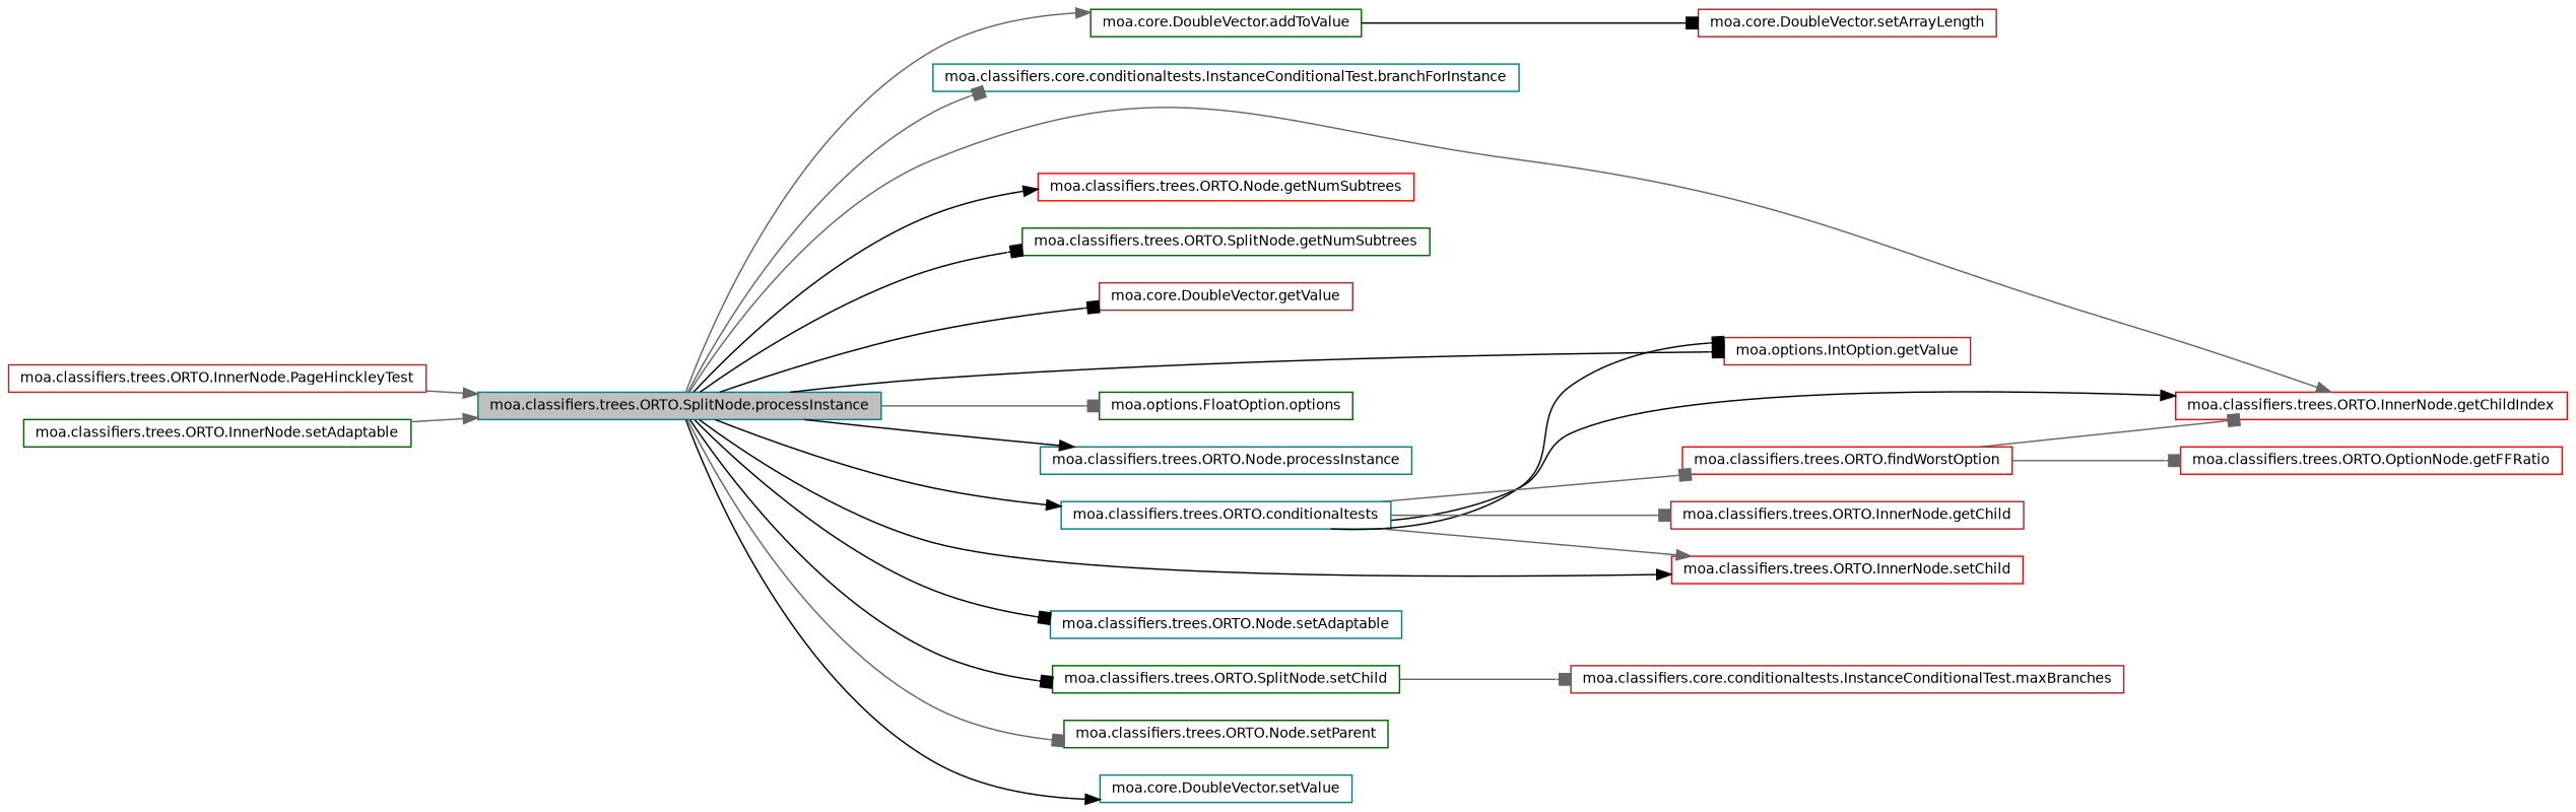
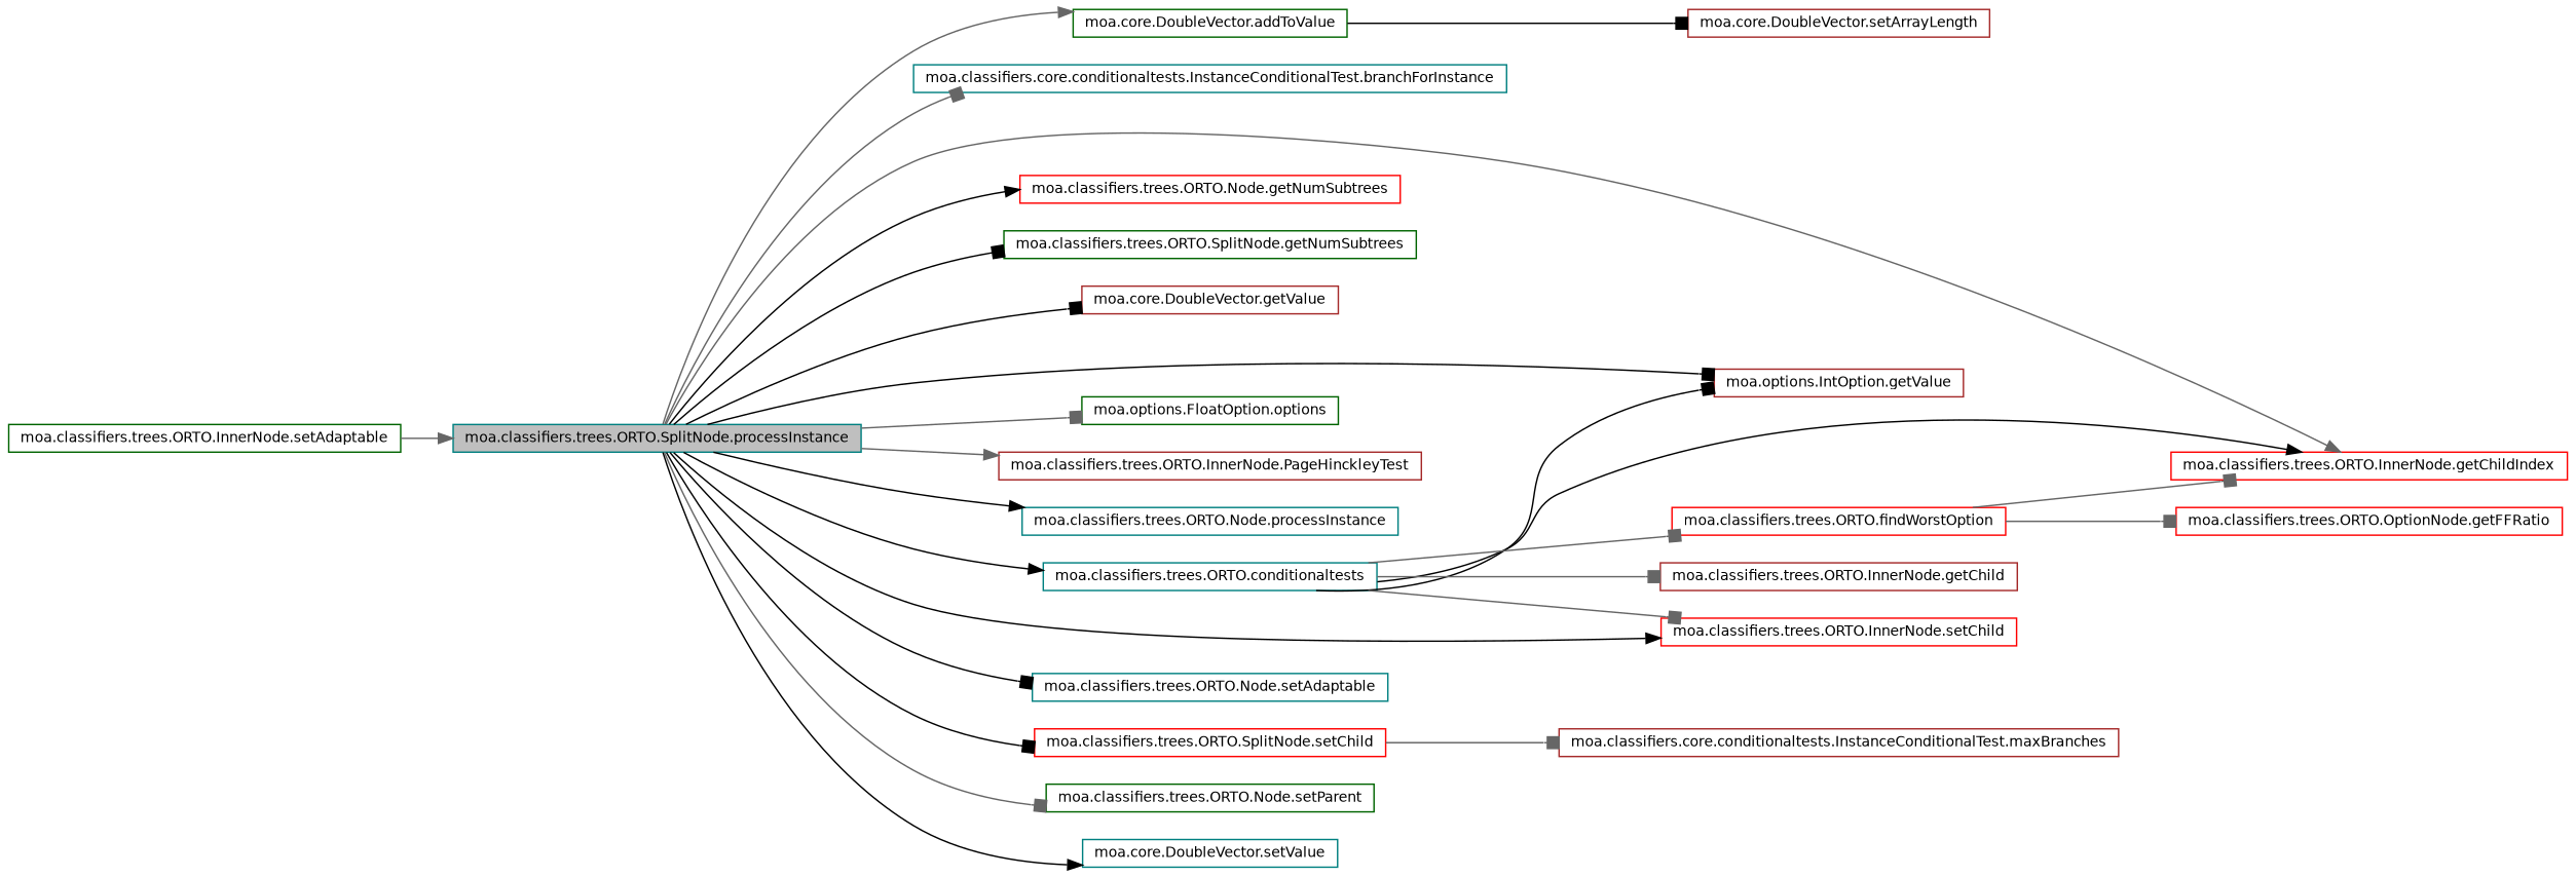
  digraph {
    rankdir=LR
    node [color=teal fillcolor=white fontname=Helvetica fontsize=10 shape=record style=filled]
    edge [arrowhead=box color=gray40 fontname=Helvetica fontsize=10 labelfontname=Helvetica labelfontsize=10 style=solid]
    n1 [fillcolor=grey75 fontcolor=black height=0.2 label="moa.classifiers.trees.ORTO.SplitNode.processInstance" width=0.4]
    n2 [color=darkgreen height=0.2 label="moa.core.DoubleVector.addToValue" width=0.4]
    n3 [height=0.2 label="moa.classifiers.core.conditionaltests.InstanceConditionalTest.branchForInstance" width=0.4]
    n4 [color=red height=0.2 label="moa.classifiers.trees.ORTO.InnerNode.getChildIndex" width=0.4]
    n5 [color=red height=0.2 label="moa.classifiers.trees.ORTO.Node.getNumSubtrees" width=0.4]
    n6 [color=darkgreen height=0.2 label="moa.classifiers.trees.ORTO.SplitNode.getNumSubtrees" width=0.4]
    n7 [color=brown height=0.2 label="moa.core.DoubleVector.getValue" width=0.4]
    n8 [color=brown height=0.2 label="moa.options.IntOption.getValue" width=0.4]
    n9 [color=darkgreen height=0.2 label="moa.options.FloatOption.options" width=0.4]
    n10 [color=brown height=0.2 label="moa.classifiers.trees.ORTO.InnerNode.PageHinckleyTest" width=0.4]
    n11 [height=0.2 label="moa.classifiers.trees.ORTO.Node.processInstance" width=0.4]
    n12 [height=0.2 label="moa.classifiers.trees.ORTO.conditionaltests" width=0.4]
    n13 [color=red height=0.2 label="moa.classifiers.trees.ORTO.InnerNode.setChild" width=0.4]
    n14 [height=0.2 label="moa.classifiers.trees.ORTO.Node.setAdaptable" width=0.4]
-   n15 [color=darkgreen height=0.2 label="moa.classifiers.trees.ORTO.SplitNode.setChild" width=0.4]
+   n15 [color=red height=0.2 label="moa.classifiers.trees.ORTO.SplitNode.setChild" width=0.4]
    n16 [color=darkgreen height=0.2 label="moa.classifiers.trees.ORTO.Node.setParent" width=0.4]
    n17 [height=0.2 label="moa.core.DoubleVector.setValue" width=0.4]
    n18 [color=brown height=0.2 label="moa.core.DoubleVector.setArrayLength" width=0.4]
    n19 [color=red height=0.2 label="moa.classifiers.trees.ORTO.findWorstOption" width=0.4]
    n20 [color=brown height=0.2 label="moa.classifiers.trees.ORTO.InnerNode.getChild" width=0.4]
    n21 [color=darkgreen height=0.2 label="moa.classifiers.trees.ORTO.InnerNode.setAdaptable" width=0.4]
    n22 [color=brown height=0.2 label="moa.classifiers.core.conditionaltests.InstanceConditionalTest.maxBranches" width=0.4]
    n23 [color=red height=0.2 label="moa.classifiers.trees.ORTO.OptionNode.getFFRatio" width=0.4]
    n1 -> n2 [arrowhead=normal]
    n1 -> n3
    n1 -> n4 [arrowhead=normal]
    n1 -> n5 [arrowhead=normal color=black]
    n1 -> n6 [color=black]
    n1 -> n7 [color=black]
    n1 -> n8 [color=black]
    n1 -> n9
-   n10 -> n1 [arrowhead=normal]
+   n1 -> n10 [arrowhead=normal]
    n1 -> n11 [arrowhead=normal color=black]
    n1 -> n12 [arrowhead=normal color=black]
    n1 -> n13 [arrowhead=normal color=black]
    n1 -> n14 [color=black]
    n1 -> n15 [color=black]
    n1 -> n16
    n1 -> n17 [arrowhead=normal color=black]
    n2 -> n18 [color=black]
    n12 -> n4 [arrowhead=normal color=black]
    n12 -> n8 [color=black]
-   n12 -> n13 [arrowhead=normal]
+   n12 -> n13
    n12 -> n19
    n12 -> n20
    n15 -> n22
    n19 -> n4
    n19 -> n23
    n21 -> n1 [arrowhead=normal]
  }
